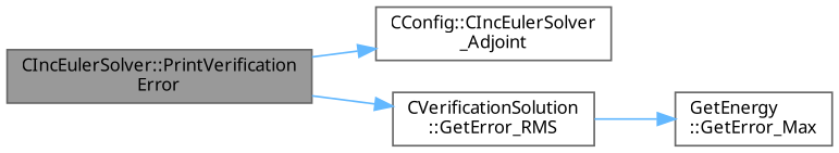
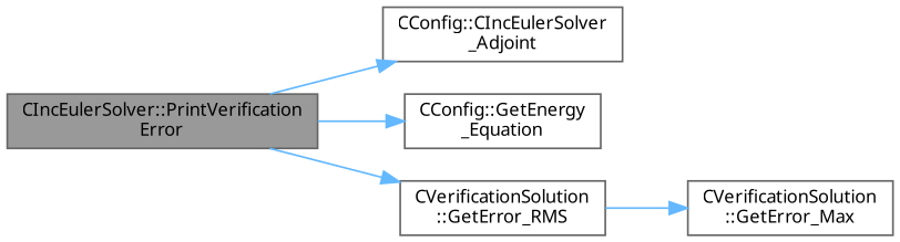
  digraph {
    fontname="Noto Sans"
    rankdir=LR
    node [color=grey40 fillcolor=white fontname="Noto Sans" fontsize=10 shape=box style=filled]
    edge [color=steelblue1 fontname="Noto Sans" fontsize=10 labelfontname=Helvetica labelfontsize=10 style=solid]
    n1 [color=gray40 fillcolor=grey60 fontcolor=black height=0.2 label="CIncEulerSolver::PrintVerification\lError" width=0.4]
    n2 [height=0.2 label="CConfig::CIncEulerSolver\l_Adjoint" width=0.4]
+   n3 [height=0.2 label="CConfig::GetEnergy\l_Equation" width=0.4]
    n4 [height=0.2 label="CVerificationSolution\l::GetError_RMS" width=0.4]
-   n5 [height=0.2 label="GetEnergy\l::GetError_Max" width=0.4]
+   n5 [height=0.2 label="CVerificationSolution\l::GetError_Max" width=0.4]
    n1 -> n2
+   n1 -> n3
    n1 -> n4
    n4 -> n5
  }
